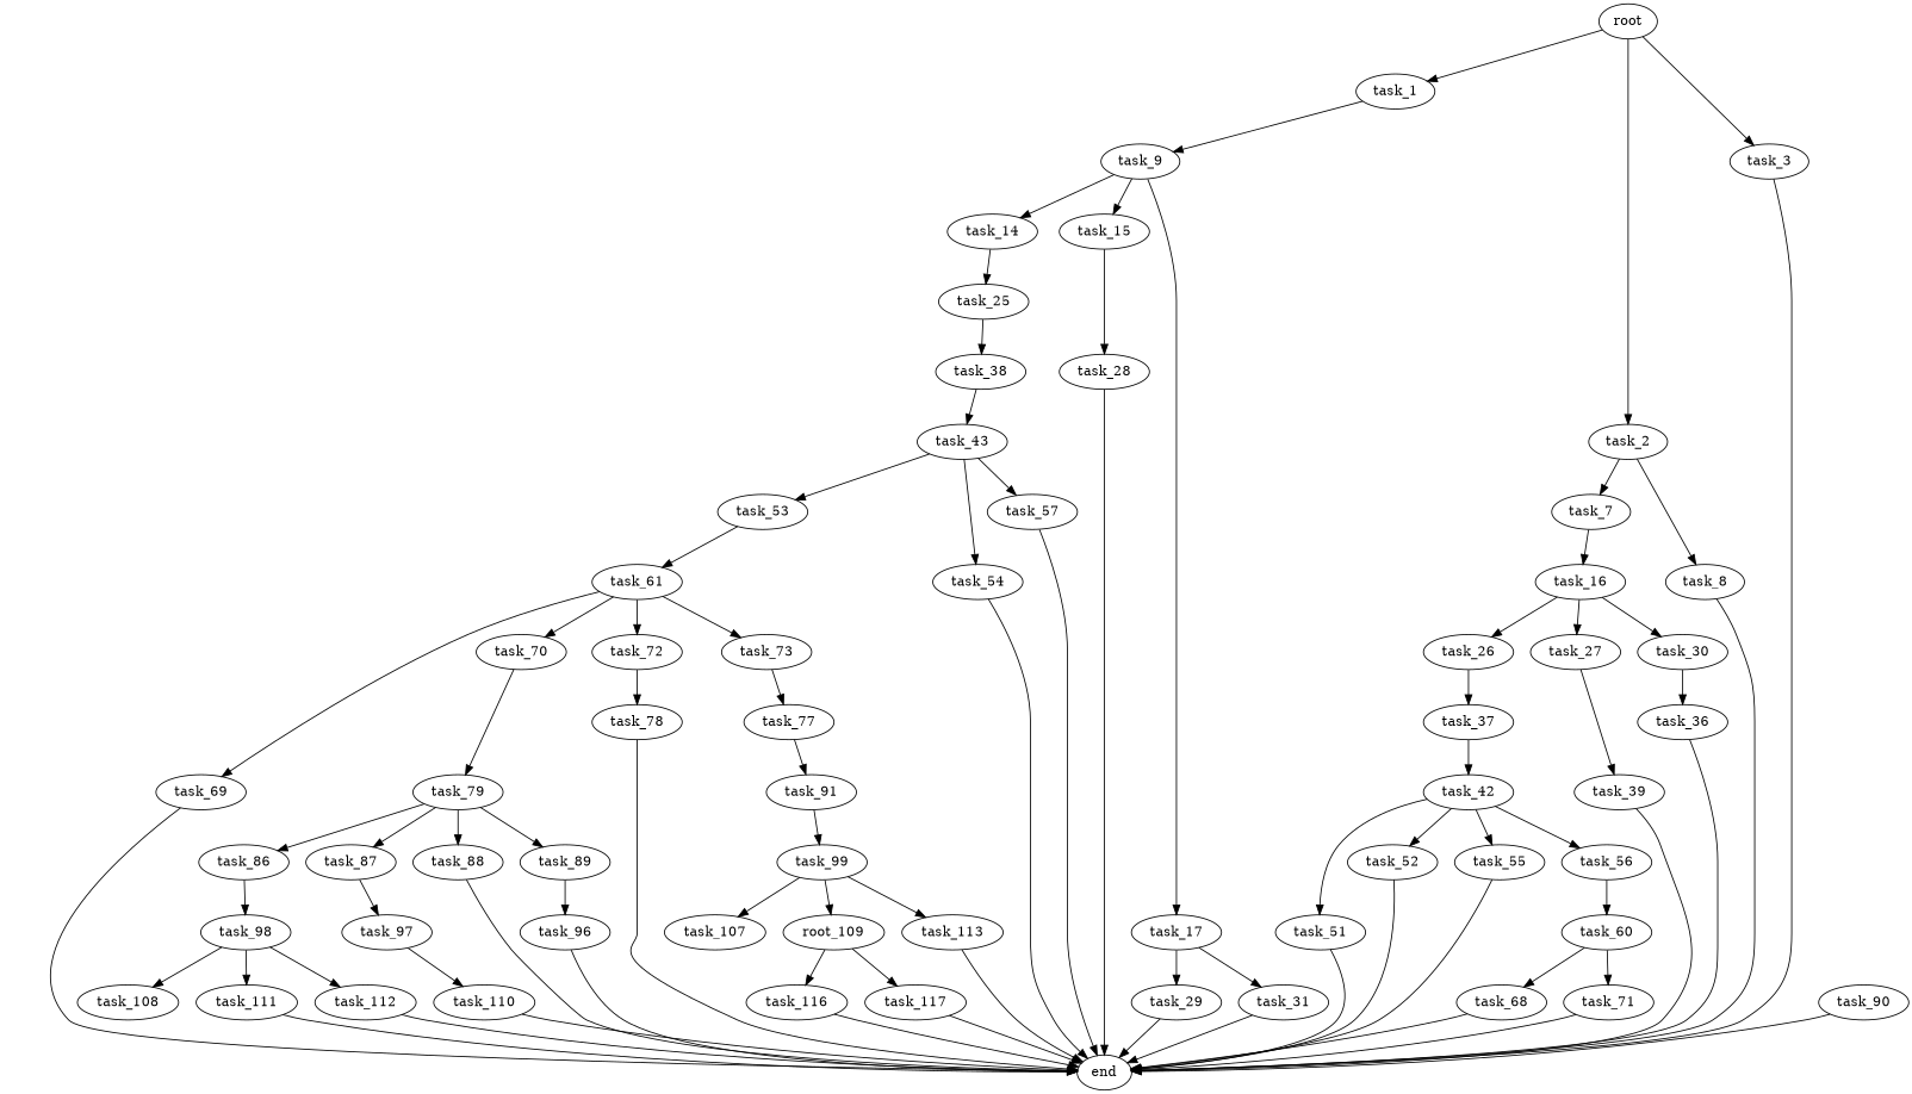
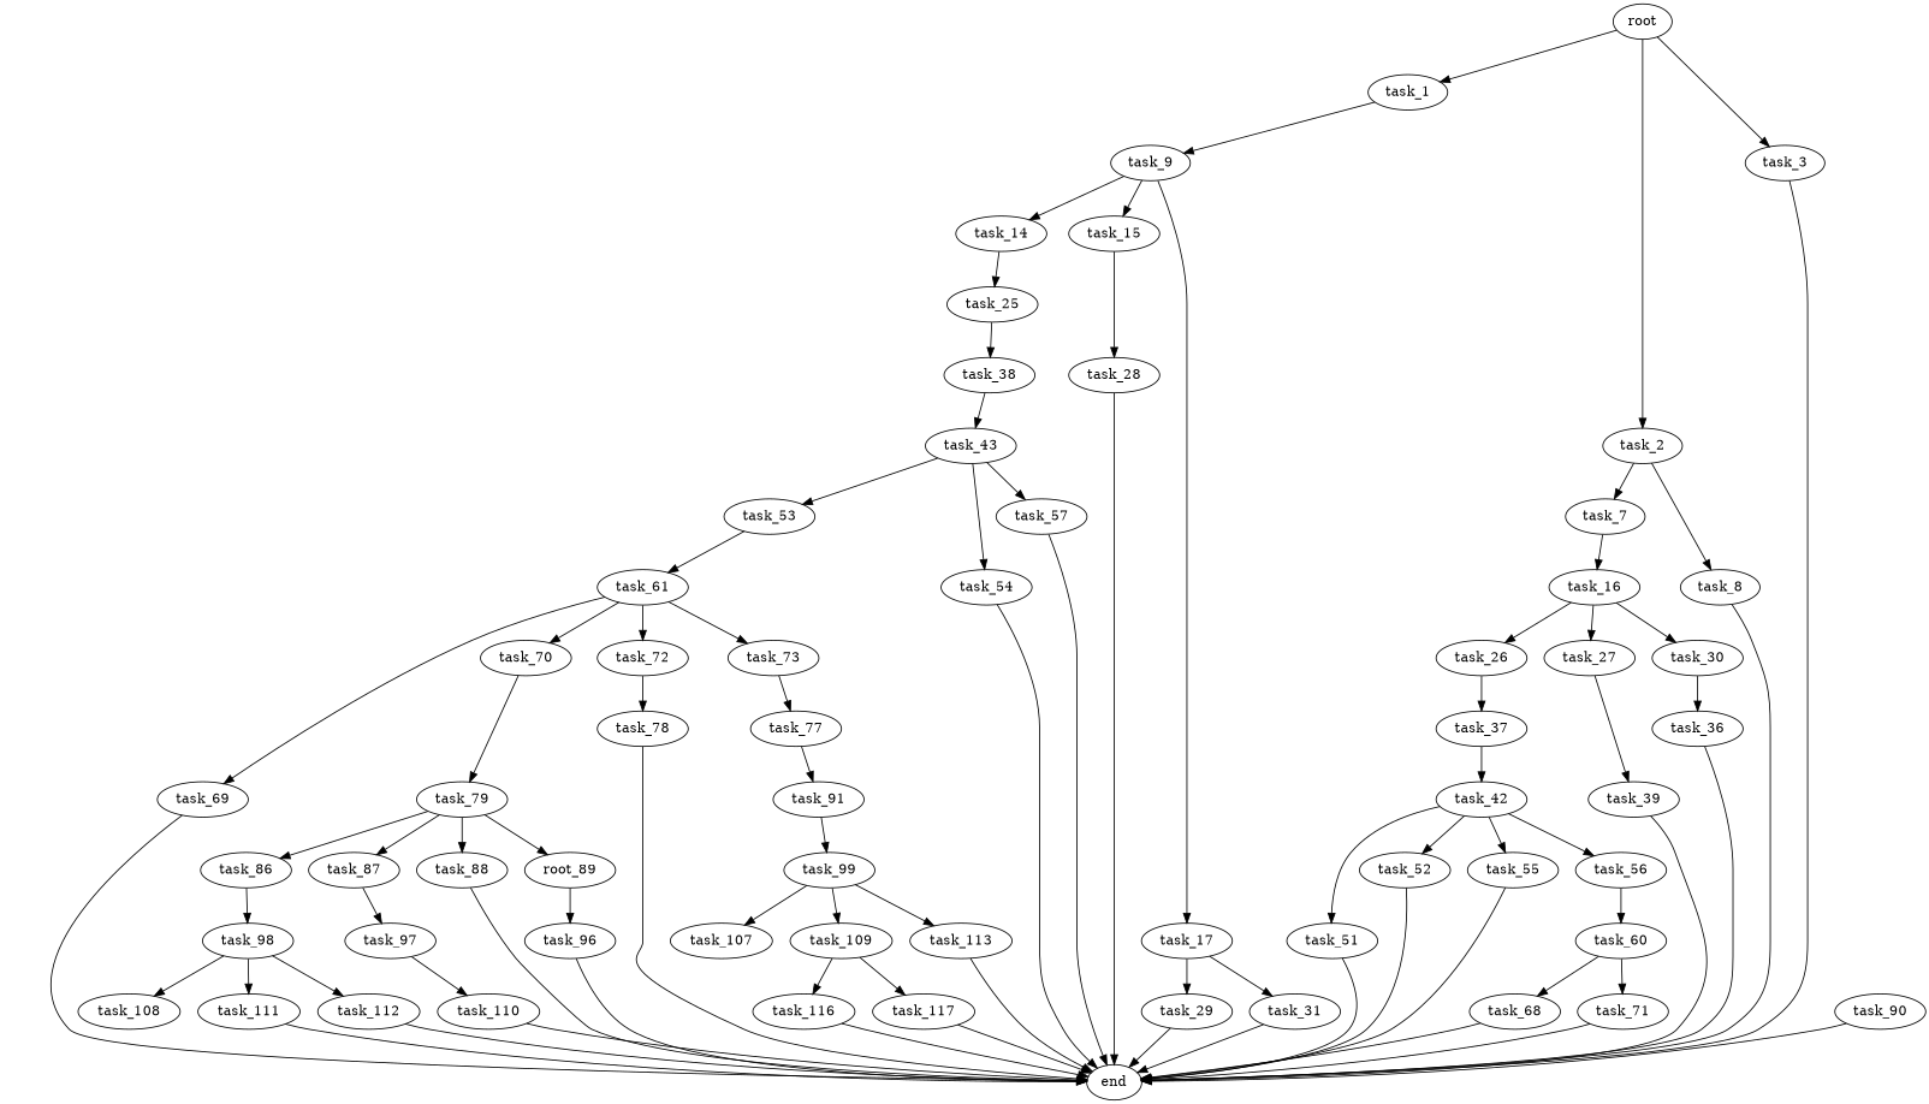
  digraph {
    root
    task_1
    task_2
    task_3
    task_9
    task_7
    task_8
    end
    task_14
    task_15
    task_17
    task_16
    task_25
    task_28
    task_29
    task_31
    task_26
    task_27
    task_30
    task_37
    task_39
    task_36
    task_38
    task_43
    task_42
    task_53
    task_54
    task_57
    task_51
    task_52
    task_55
    task_56
    task_60
    task_61
    task_68
    task_71
    task_69
    task_70
    task_72
    task_73
    task_79
    task_78
    task_77
    task_86
    task_87
    task_88
-   task_89
+   task_89 [label=root_89]
    task_91
    task_98
    task_97
    task_96
    task_90
    task_99
    task_107
-   task_109 [label=root_109]
+   task_109
    task_113
    task_108
    task_111
    task_112
    task_110
    task_116
    task_117
    root -> task_1
    root -> task_2
    root -> task_3
    task_1 -> task_9
    task_2 -> task_7
    task_2 -> task_8
    task_3 -> end
    task_9 -> task_14
    task_9 -> task_15
    task_9 -> task_17
    task_7 -> task_16
    task_8 -> end
    task_14 -> task_25
    task_15 -> task_28
    task_17 -> task_29
    task_17 -> task_31
    task_16 -> task_26
    task_16 -> task_27
    task_16 -> task_30
    task_25 -> task_38
    task_28 -> end
    task_29 -> end
    task_31 -> end
    task_26 -> task_37
    task_27 -> task_39
    task_30 -> task_36
    task_37 -> task_42
    task_39 -> end
    task_36 -> end
    task_38 -> task_43
    task_43 -> task_53
    task_43 -> task_54
    task_43 -> task_57
    task_42 -> task_51
    task_42 -> task_52
    task_42 -> task_55
    task_42 -> task_56
    task_53 -> task_61
    task_54 -> end
    task_57 -> end
    task_51 -> end
    task_52 -> end
    task_55 -> end
    task_56 -> task_60
    task_60 -> task_68
    task_60 -> task_71
    task_61 -> task_69
    task_61 -> task_70
    task_61 -> task_72
    task_61 -> task_73
    task_68 -> end
    task_71 -> end
    task_69 -> end
    task_70 -> task_79
    task_72 -> task_78
    task_73 -> task_77
    task_79 -> task_86
    task_79 -> task_87
    task_79 -> task_88
    task_79 -> task_89
    task_78 -> end
    task_77 -> task_91
    task_86 -> task_98
    task_87 -> task_97
    task_88 -> end
    task_89 -> task_96
    task_91 -> task_99
    task_98 -> task_108
    task_98 -> task_111
    task_98 -> task_112
    task_97 -> task_110
    task_96 -> end
    task_90 -> end
    task_99 -> task_107
    task_99 -> task_109
    task_99 -> task_113
    task_109 -> task_116
    task_109 -> task_117
    task_113 -> end
    task_111 -> end
    task_112 -> end
    task_110 -> end
    task_116 -> end
    task_117 -> end
  }
